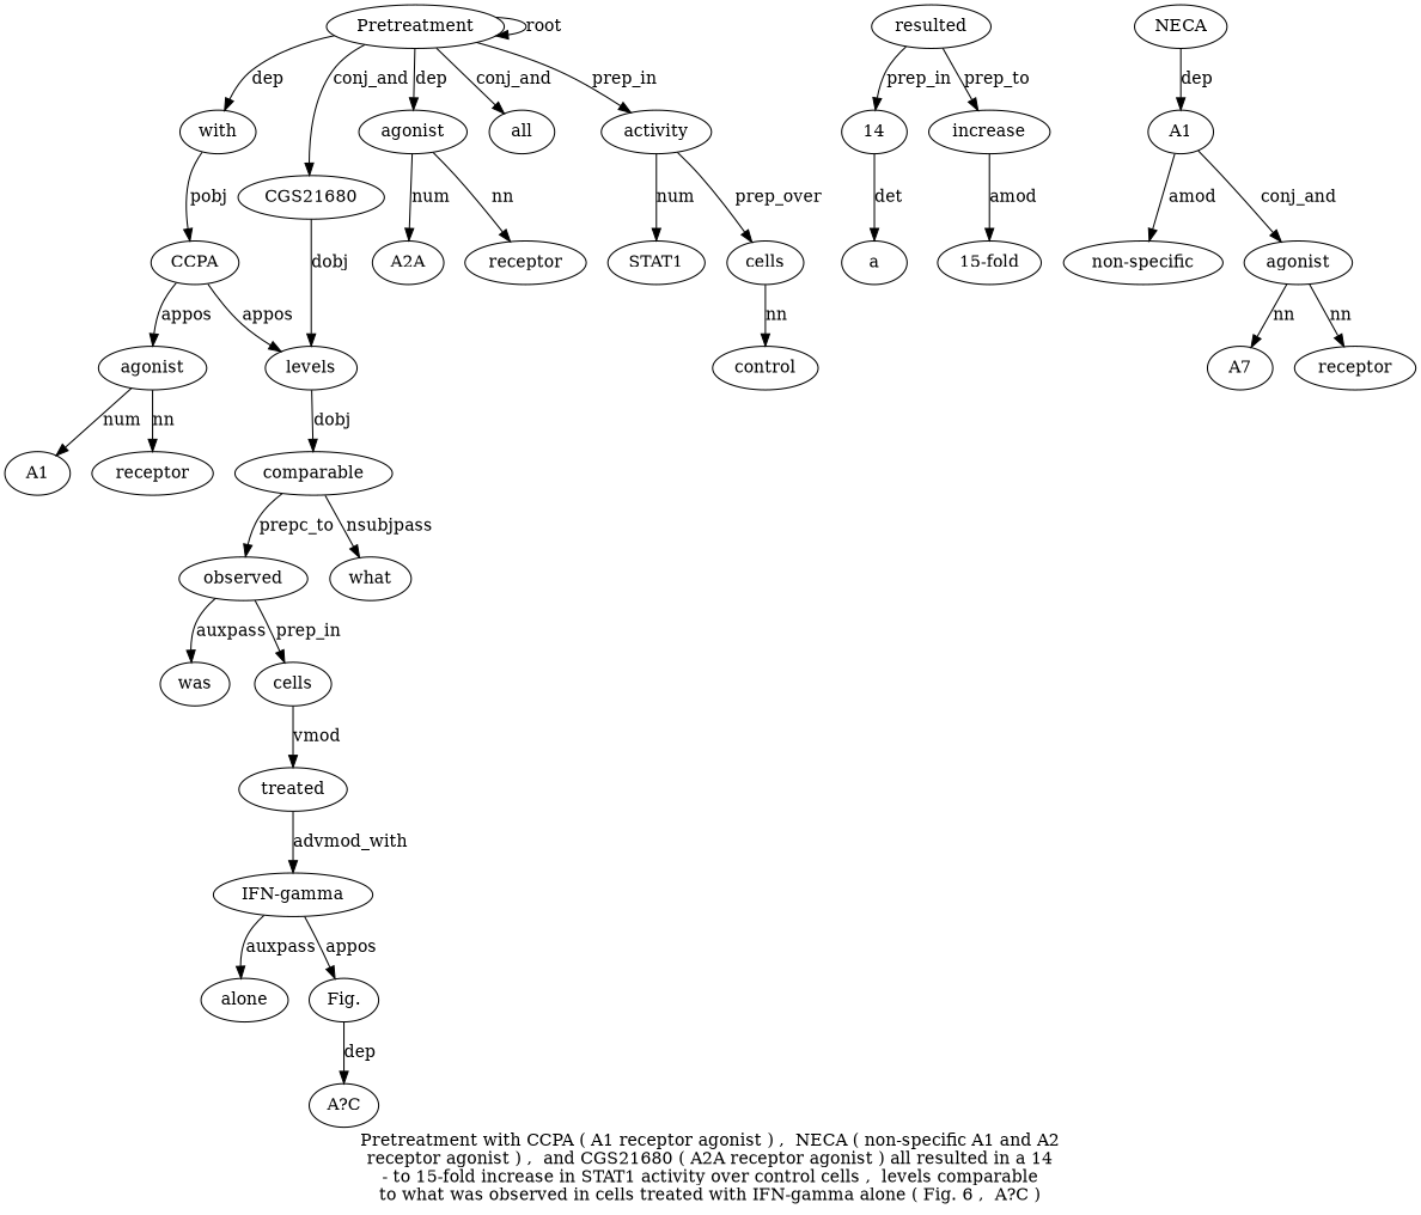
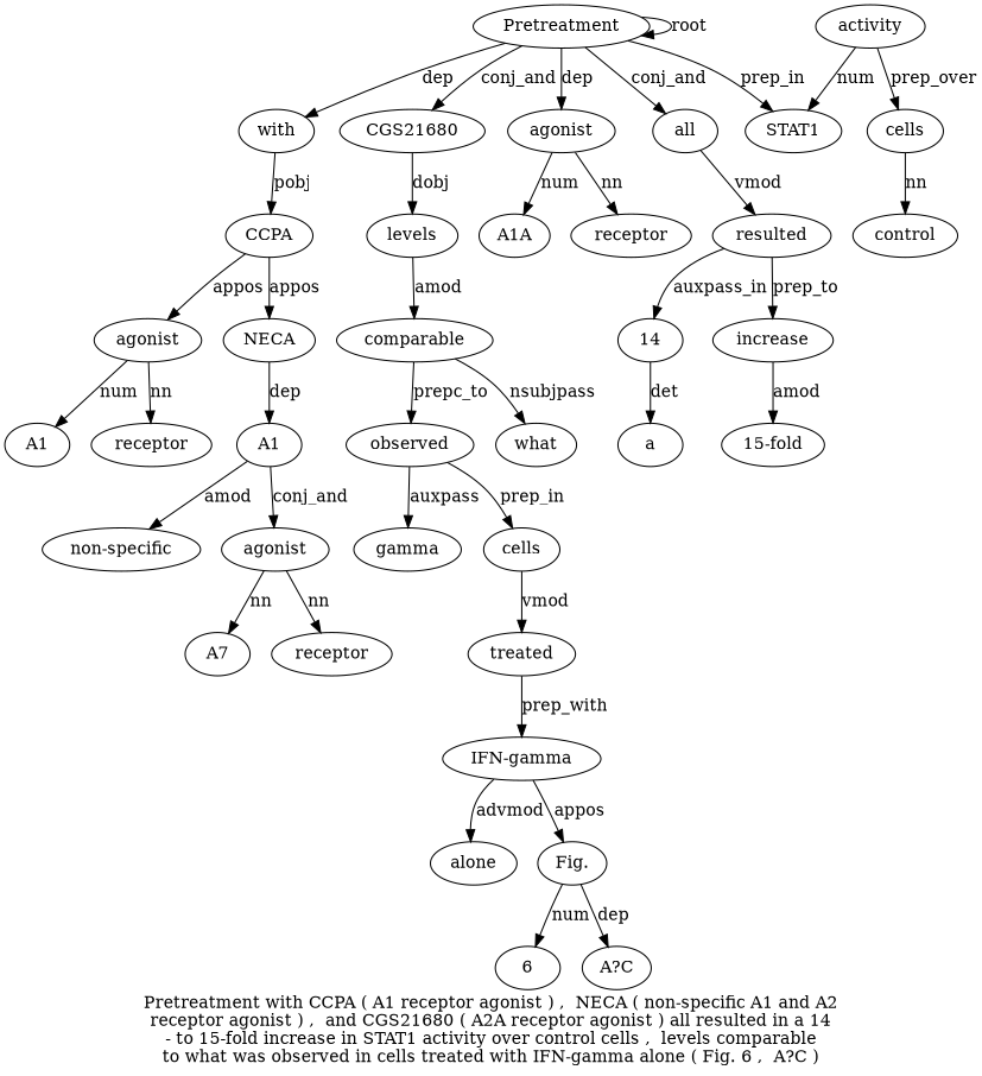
  digraph {
    fontname="DejaVu Serif"
    label="Pretreatment with CCPA ( A1 receptor agonist ) ,  NECA ( non-specific A1 and A2\nreceptor agonist ) ,  and CGS21680 ( A2A receptor agonist ) all resulted in a 14\n- to 15-fold increase in STAT1 activity over control cells ,  levels comparable\nto what was observed in cells treated with IFN-gamma alone ( Fig. 6 ,  A?C )"
    node [fillcolor=white fontname="DejaVu Serif" style=filled]
    edge [fontname="DejaVu Serif"]
    n1 [label=Pretreatment]
    n2 [label=with]
    n3 [label=CGS21680]
    n4 [label=agonist]
    n5 [label=all]
    n6 [label=activity]
    n7 [label=CCPA]
    n8 [label=levels]
-   n9 [label=A2A]
+   n9 [label=A1A]
    n10 [label=receptor]
    n11 [label=resulted]
    n12 [label=STAT1]
    n13 [label=cells]
    n14 [label=comparable]
    n15 [label=agonist]
    n16 [label=NECA]
    n17 [label=A1]
    n18 [label=receptor]
    n19 [label=A1]
    n20 [label="non-specific"]
    n21 [label=agonist]
    n22 [label=A7]
    n23 [label=receptor]
    n24 [label=14]
    n25 [label=increase]
    n26 [label=a]
    n27 [label="15-fold"]
    n28 [label=control]
    n29 [label=observed]
    n30 [label=what]
-   n31 [label=was]
+   n31 [label=gamma]
    n32 [label=cells]
    n33 [label=treated]
    n34 [label="IFN-gamma"]
    n35 [label=alone]
    n36 [label="Fig."]
+   n37 [label=6]
    n38 [label="A?C"]
    n1 -> n1 [label=root]
    n1 -> n2 [label=dep]
    n1 -> n3 [label=conj_and]
    n1 -> n4 [label=dep]
    n1 -> n5 [label=conj_and]
-   n1 -> n6 [label=prep_in]
+   n1 -> n12 [label=prep_in]
    n2 -> n7 [label=pobj]
    n3 -> n8 [label=dobj]
    n4 -> n9 [label=num]
    n4 -> n10 [label=nn]
+   n5 -> n11 [label=vmod]
    n6 -> n12 [label=num]
    n6 -> n13 [label=prep_over]
    n7 -> n15 [label=appos]
-   n7 -> n8 [label=appos]
-   n8 -> n14 [label=dobj]
-   n11 -> n24 [label=prep_in]
+   n7 -> n16 [label=appos]
+   n8 -> n14 [label=amod]
+   n11 -> n24 [label=auxpass_in]
    n11 -> n25 [label=prep_to]
    n13 -> n28 [label=nn]
    n14 -> n29 [label=prepc_to]
    n14 -> n30 [label=nsubjpass]
    n15 -> n17 [label=num]
    n15 -> n18 [label=nn]
    n16 -> n19 [label=dep]
    n19 -> n20 [label=amod]
    n19 -> n21 [label=conj_and]
    n21 -> n22 [label=nn]
    n21 -> n23 [label=nn]
    n24 -> n26 [label=det]
    n25 -> n27 [label=amod]
    n29 -> n31 [label=auxpass]
    n29 -> n32 [label=prep_in]
    n32 -> n33 [label=vmod]
-   n33 -> n34 [label=advmod_with]
-   n34 -> n35 [label=auxpass]
+   n33 -> n34 [label=prep_with]
+   n34 -> n35 [label=advmod]
    n34 -> n36 [label=appos]
+   n36 -> n37 [label=num]
    n36 -> n38 [label=dep]
  }
